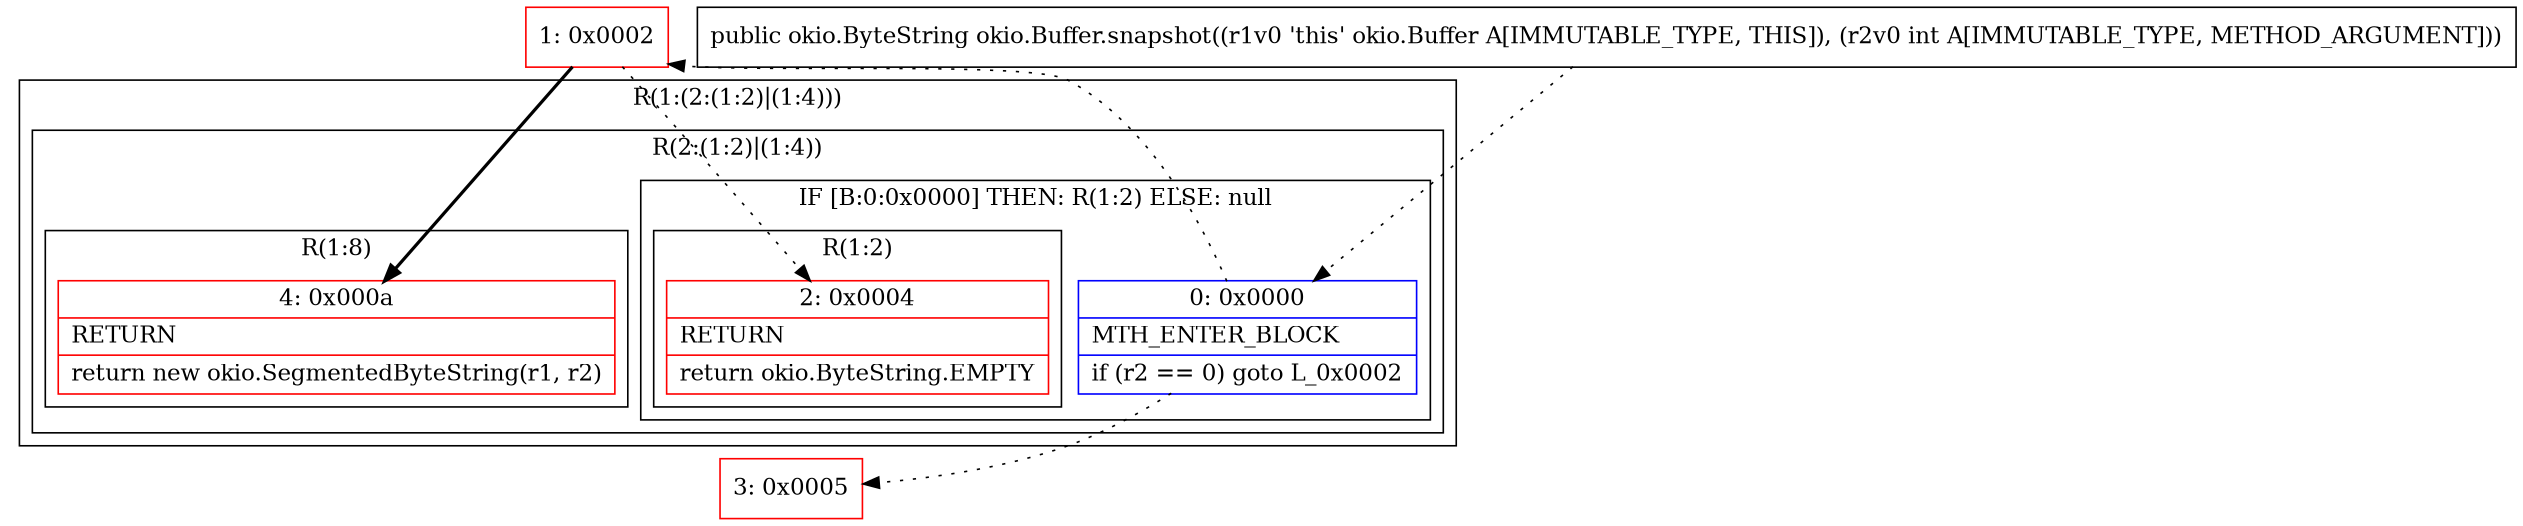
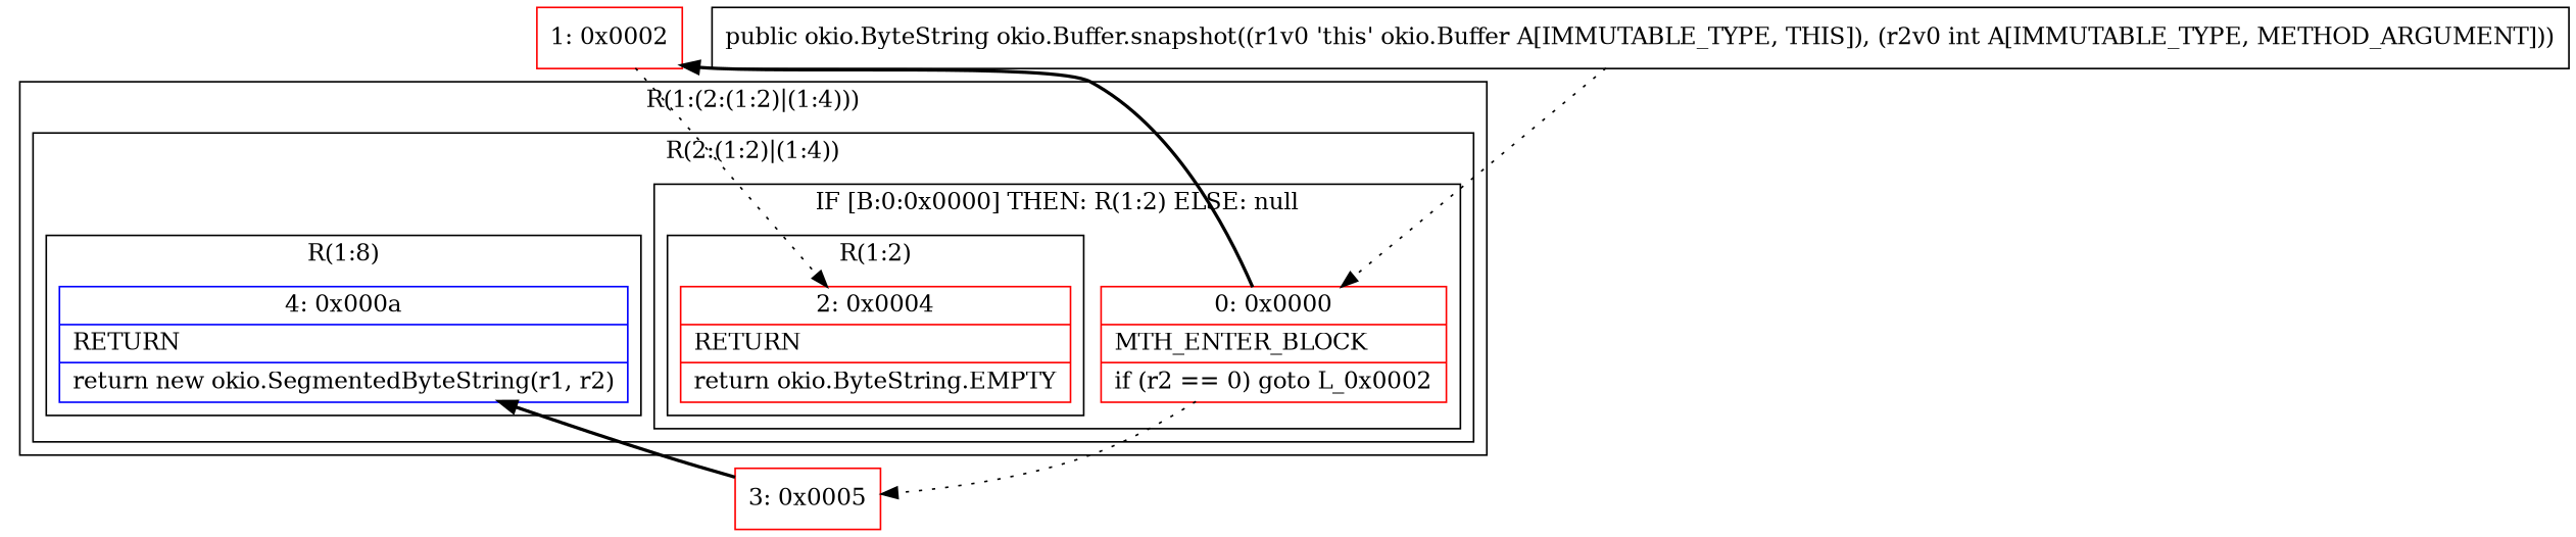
  digraph {
    node [color=red shape=record]
    edge [style=dotted]
    n1 [label="{2\:\ 0x0004|RETURN\l|return okio.ByteString.EMPTY\l}"]
-   n2 [color=blue label="{0\:\ 0x0000|MTH_ENTER_BLOCK\l|if (r2 == 0) goto L_0x0002\l}"]
-   n3 [label="{4\:\ 0x000a|RETURN\l|return new okio.SegmentedByteString(r1, r2)\l}"]
+   n2 [label="{0\:\ 0x0000|MTH_ENTER_BLOCK\l|if (r2 == 0) goto L_0x0002\l}"]
+   n3 [color=blue label="{4\:\ 0x000a|RETURN\l|return new okio.SegmentedByteString(r1, r2)\l}"]
    n4 [label="{1\:\ 0x0002}"]
    n5 [label="{3\:\ 0x0005}"]
    n6 [label="{public okio.ByteString okio.Buffer.snapshot((r1v0 'this' okio.Buffer A[IMMUTABLE_TYPE, THIS]), (r2v0 int A[IMMUTABLE_TYPE, METHOD_ARGUMENT])) }" color=""]
    subgraph cluster_1 {
      label="R(1:(2:(1:2)|(1:4)))"
      subgraph cluster_2 {
        label="R(2:(1:2)|(1:4))"
        subgraph cluster_3 {
          label="IF [B:0:0x0000] THEN: R(1:2) ELSE: null"
          n2
          subgraph cluster_4 {
            label="R(1:2)"
            n1
          }
        }
        subgraph cluster_5 {
          label="R(1:8)"
          n3
        }
      }
    }
-   n2 -> n4
+   n2 -> n4 [style=bold]
    n2 -> n5
    n4 -> n1
-   n4 -> n3 [style=bold]
+   n5 -> n3 [style=bold]
    n6 -> n2
  }
